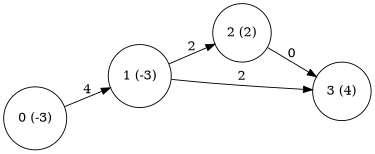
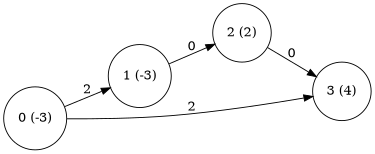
  digraph {
    rankdir=LR
    node [shape=circle]
    n1 [label="0 (-3)"]
    n2 [label="1 (-3)"]
    n3 [label="2 (2)"]
    n4 [label="3 (4)"]
-   n1 -> n2 [label=4]
-   n2 -> n3 [label=2]
-   n2 -> n4 [label=2]
+   n1 -> n2 [label=2]
+   n2 -> n3 [label=0]
+   n1 -> n4 [label=2]
    n3 -> n4 [label=0]
  }
